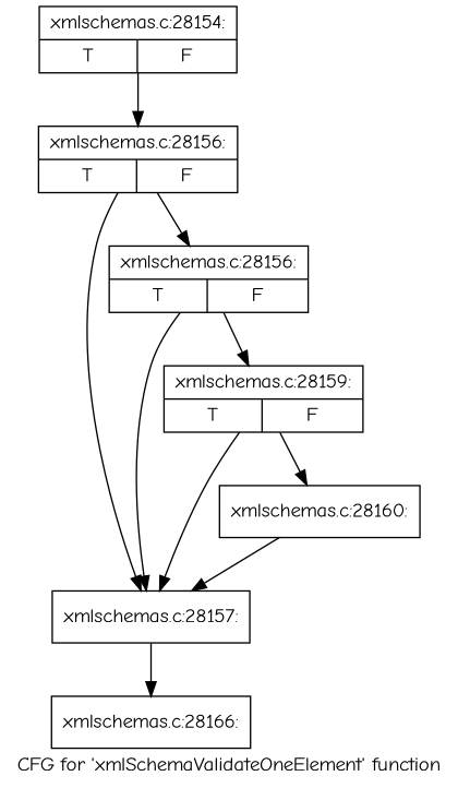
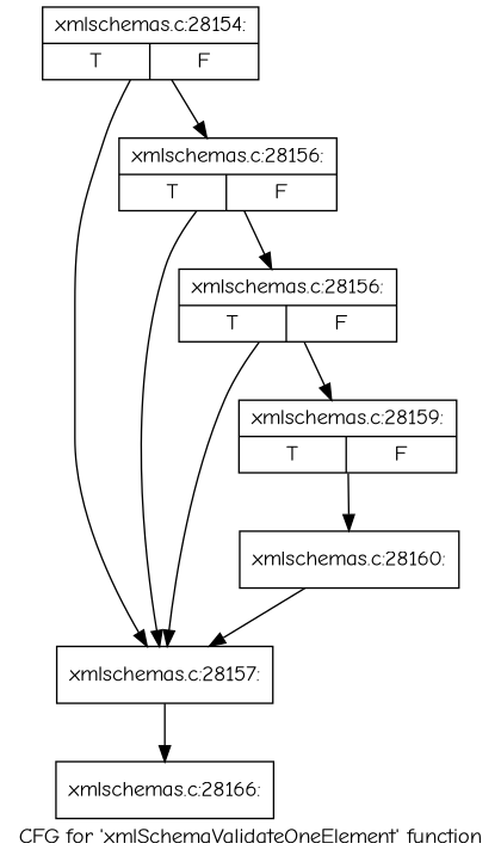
  digraph {
    fontname="Comic Neue"
    label="CFG for 'xmlSchemaValidateOneElement' function"
    node [fontname="Comic Neue" shape=record]
    edge [fontname="Comic Neue"]
    n1 [label="{xmlschemas.c:28154:|{<s0>T|<s1>F}}"]
    n2 [label="{xmlschemas.c:28157:}"]
    n3 [label="{xmlschemas.c:28156:|{<s0>T|<s1>F}}"]
    n4 [label="{xmlschemas.c:28166:}"]
    n5 [label="{xmlschemas.c:28156:|{<s0>T|<s1>F}}"]
    n6 [label="{xmlschemas.c:28159:|{<s0>T|<s1>F}}"]
    n7 [label="{xmlschemas.c:28160:}"]
-   n6 -> n2
+   n1 -> n2
    n1 -> n3
    n2 -> n4
    n3 -> n2
    n3 -> n5
    n5 -> n2
    n5 -> n6
    n6 -> n7
    n7 -> n2
  }
